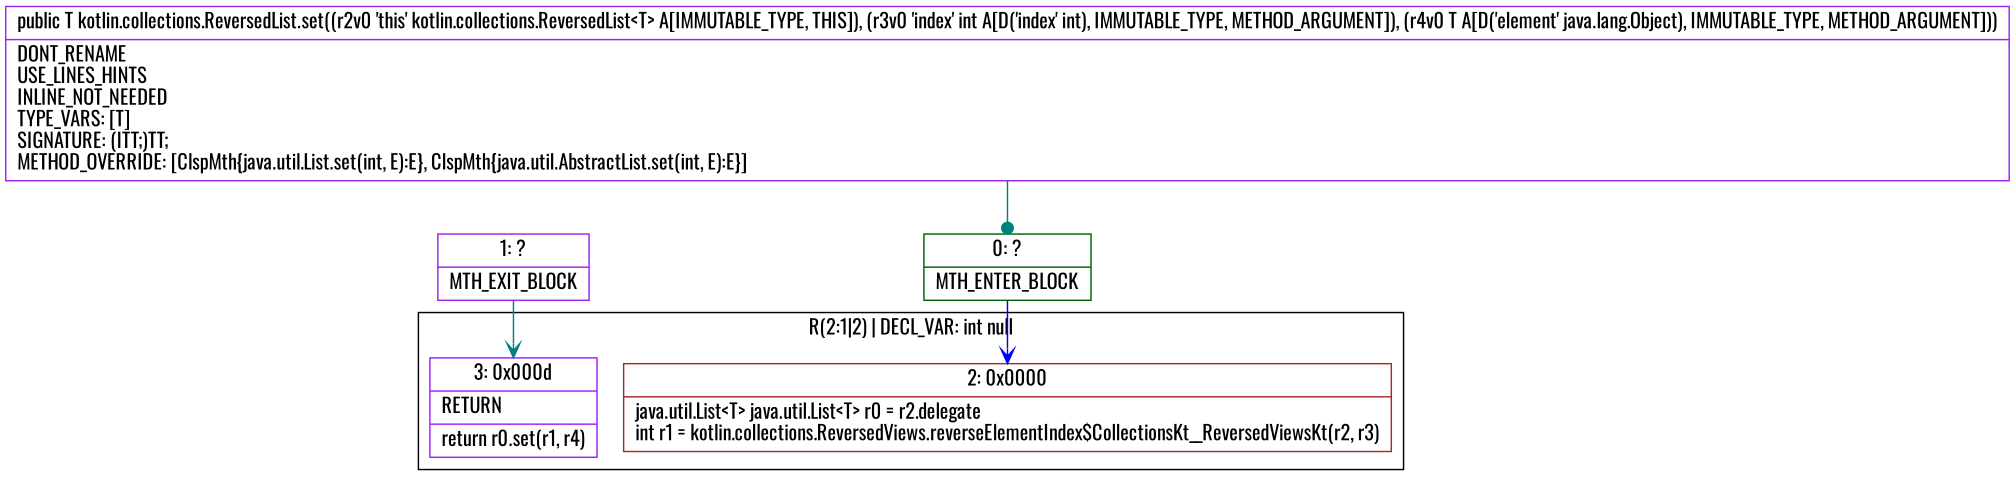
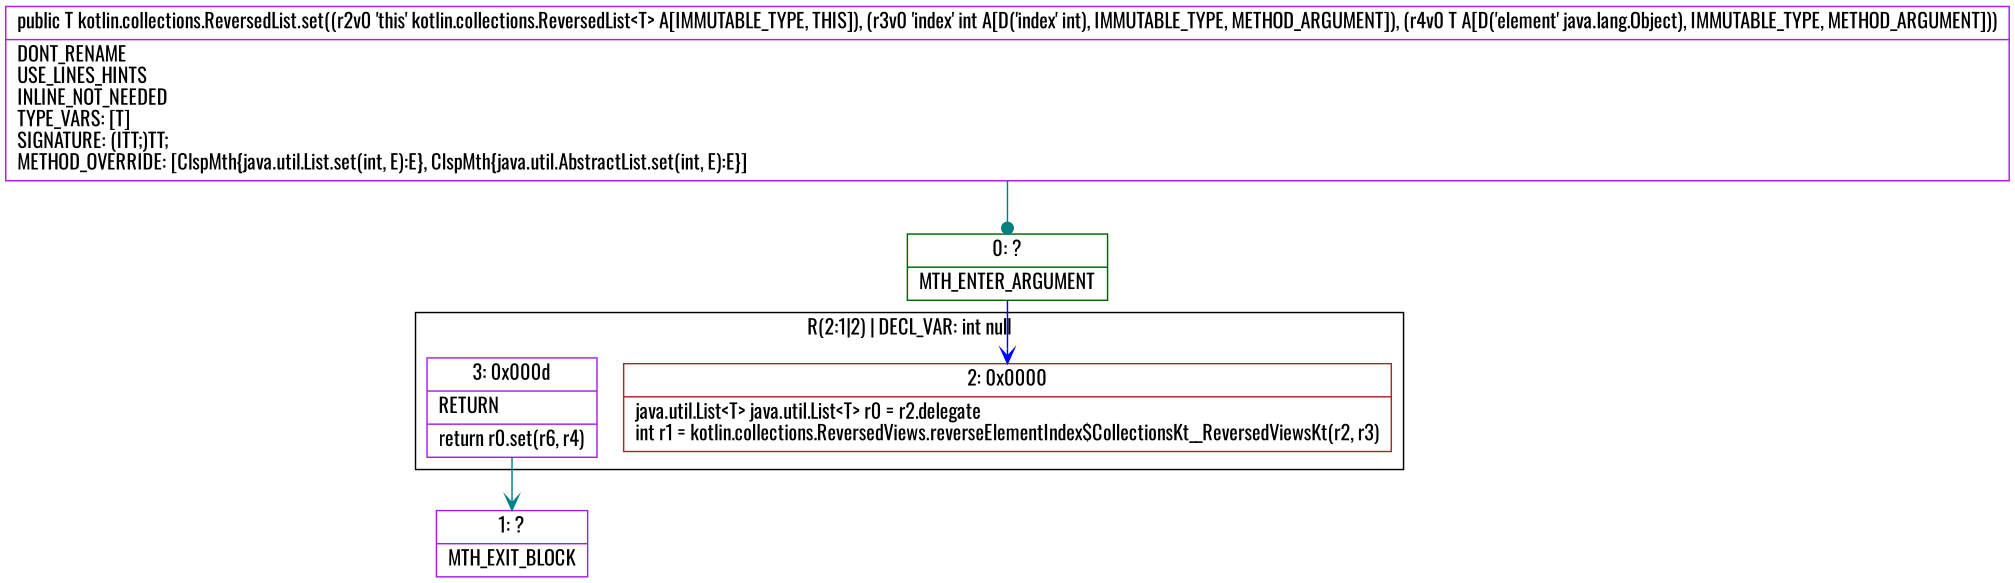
  digraph {
    fontname=Oswald
    node [color=purple fontname=Oswald shape=record]
    edge [arrowhead=vee color=teal fontname=Oswald]
    n1 [color=brown label="{2\:\ 0x0000|java.util.List\<T\> java.util.List\<T\> r0 = r2.delegate\lint r1 = kotlin.collections.ReversedViews.reverseElementIndex$CollectionsKt__ReversedViewsKt(r2, r3)\l}"]
-   n2 [label="{3\:\ 0x000d|RETURN\l|return r0.set(r1, r4)\l}"]
+   n2 [label="{3\:\ 0x000d|RETURN\l|return r0.set(r6, r4)\l}"]
    n3 [label="{1\:\ ?|MTH_EXIT_BLOCK\l}"]
-   n4 [color=darkgreen label="{0\:\ ?|MTH_ENTER_BLOCK\l}"]
+   n4 [color=darkgreen label="{0\:\ ?|MTH_ENTER_ARGUMENT\l}"]
    n5 [label="{public T kotlin.collections.ReversedList.set((r2v0 'this' kotlin.collections.ReversedList\<T\> A[IMMUTABLE_TYPE, THIS]), (r3v0 'index' int A[D('index' int), IMMUTABLE_TYPE, METHOD_ARGUMENT]), (r4v0 T A[D('element' java.lang.Object), IMMUTABLE_TYPE, METHOD_ARGUMENT]))  | DONT_RENAME\lUSE_LINES_HINTS\lINLINE_NOT_NEEDED\lTYPE_VARS: [T]\lSIGNATURE: (ITT;)TT;\lMETHOD_OVERRIDE: [ClspMth\{java.util.List.set(int, E):E\}, ClspMth\{java.util.AbstractList.set(int, E):E\}]\l}"]
    subgraph cluster_1 {
      label="R(2:1|2) | DECL_VAR: int null\l"
      n1
      n2
    }
-   n3 -> n2
+   n2 -> n3
    n4 -> n1 [color=blue]
    n5 -> n4 [arrowhead=dot]
  }
